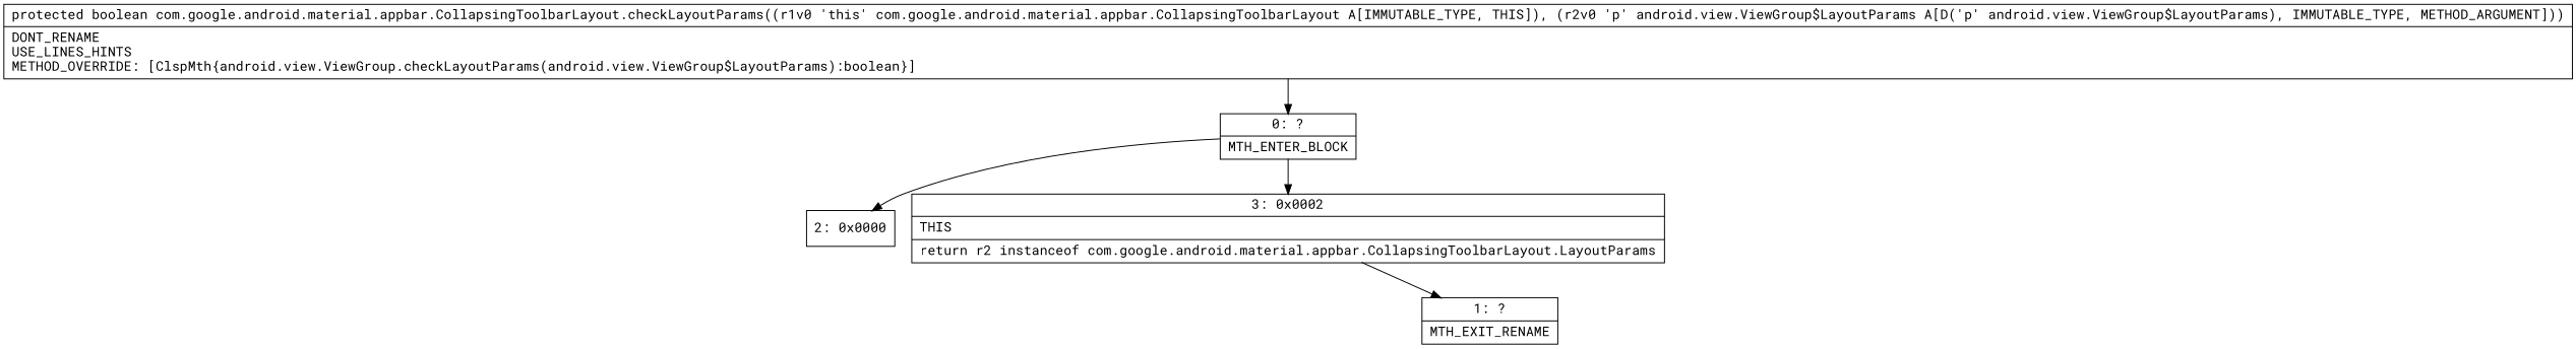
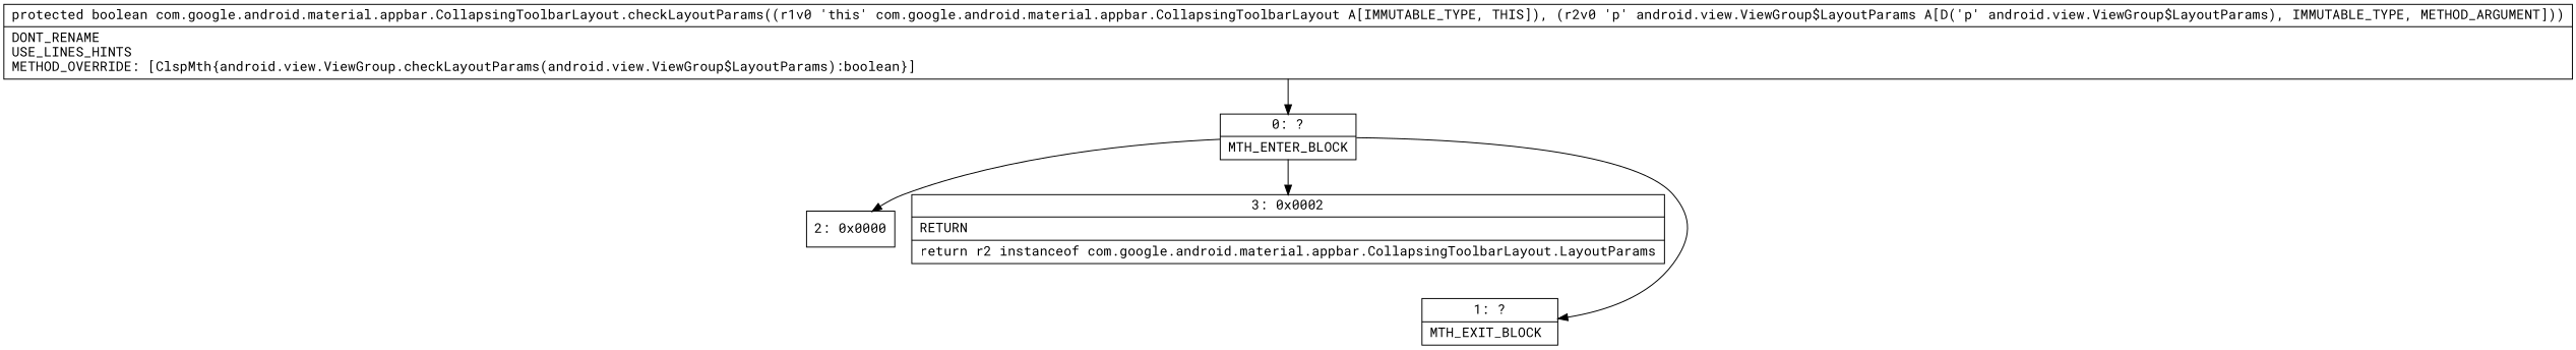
  digraph {
    fontname="Roboto Mono"
    node [fontname="Roboto Mono" shape=record]
    edge [fontname="Roboto Mono"]
    n1 [label="{0\:\ ?|MTH_ENTER_BLOCK\l}"]
    n2 [label="{2\:\ 0x0000}"]
-   n3 [label="{3\:\ 0x0002|THIS\l|return r2 instanceof com.google.android.material.appbar.CollapsingToolbarLayout.LayoutParams\l}"]
-   n4 [label="{1\:\ ?|MTH_EXIT_RENAME\l}"]
+   n3 [label="{3\:\ 0x0002|RETURN\l|return r2 instanceof com.google.android.material.appbar.CollapsingToolbarLayout.LayoutParams\l}"]
+   n4 [label="{1\:\ ?|MTH_EXIT_BLOCK\l}"]
    n5 [label="{protected boolean com.google.android.material.appbar.CollapsingToolbarLayout.checkLayoutParams((r1v0 'this' com.google.android.material.appbar.CollapsingToolbarLayout A[IMMUTABLE_TYPE, THIS]), (r2v0 'p' android.view.ViewGroup$LayoutParams A[D('p' android.view.ViewGroup$LayoutParams), IMMUTABLE_TYPE, METHOD_ARGUMENT]))  | DONT_RENAME\lUSE_LINES_HINTS\lMETHOD_OVERRIDE: [ClspMth\{android.view.ViewGroup.checkLayoutParams(android.view.ViewGroup$LayoutParams):boolean\}]\l}"]
    n1 -> n2
    n1 -> n3
-   n3 -> n4
+   n1 -> n4
    n5 -> n1
  }
